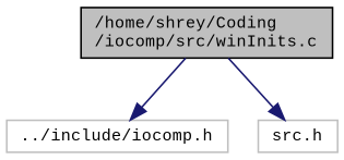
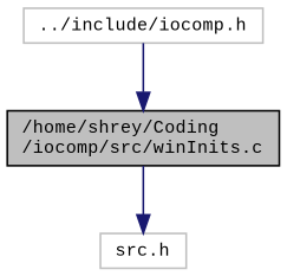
  digraph {
    fontname="Liberation Mono"
    node [color=grey75 fillcolor=white fontname="Liberation Mono" fontsize=10 shape=record style=filled]
    edge [color=midnightblue fontname="Liberation Mono" fontsize=10 labelfontname=Helvetica labelfontsize=10 style=solid]
    n1 [color=black fillcolor=grey75 fontcolor=black height=0.2 label="/home/shrey/Coding\l/iocomp/src/winInits.c" width=0.4]
    n2 [height=0.2 label="../include/iocomp.h" width=0.4]
    n3 [height=0.2 label="src.h" width=0.4]
-   n1 -> n2
+   n2 -> n1
    n1 -> n3
  }
